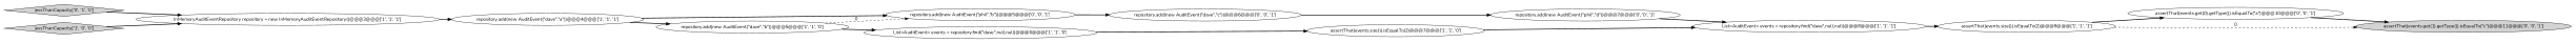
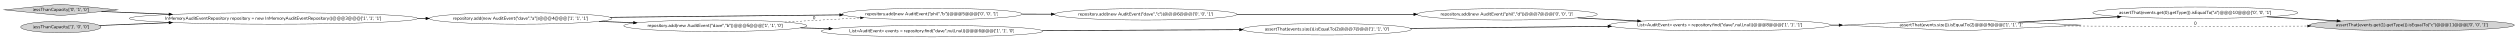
  digraph {
    fontname=Nunito
    rankdir=LR
    node [fillcolor=white fontname=Nunito shape=ellipse style=filled]
    edge [fontname=Nunito style=bold]
    n1 [label="repository.add(new AuditEvent(\"dave\",\"a\"))@@@4@@@['1', '1', '1']"]
    n2 [label="repository.add(new AuditEvent(\"phil\",\"b\"))@@@5@@@['0', '0', '1']"]
    n3 [label="repository.add(new AuditEvent(\"dave\",\"b\"))@@@5@@@['1', '1', '0']"]
    n4 [label="repository.add(new AuditEvent(\"dave\",\"c\"))@@@6@@@['0', '0', '1']"]
    n5 [label="List<AuditEvent> events = repository.find(\"dave\",null,null)@@@6@@@['1', '1', '0']"]
    n6 [label="assertThat(events.get(0).getType()).isEqualTo(\"a\")@@@10@@@['0', '0', '1']"]
    n7 [fillcolor=lightgray label="assertThat(events.get(1).getType()).isEqualTo(\"c\")@@@11@@@['0', '0', '1']"]
    n8 [label="InMemoryAuditEventRepository repository = new InMemoryAuditEventRepository()@@@3@@@['1', '1', '1']"]
    n9 [label="repository.add(new AuditEvent(\"phil\",\"d\"))@@@7@@@['0', '0', '1']"]
    n10 [label="List<AuditEvent> events = repository.find(\"dave\",null,null)@@@8@@@['1', '1', '1']"]
    n11 [label="assertThat(events.size()).isEqualTo(2)@@@7@@@['1', '1', '0']"]
-   n12 [label="assertThat(events.size()).isEqualTo(2)@@@9@@@['1', '1', '1']"]
+   n12 [label="assertThat(events.size()).isEqualTo(2)@@@9@@@['1', '1', '1']" shape=diamond]
    n13 [fillcolor=lightgray label="lessThanCapacity['0', '1', '0']" shape=diamond]
-   n14 [fillcolor=lightgray label="lessThanCapacity['1', '0', '0']" shape=diamond]
+   n14 [fillcolor=lightgray label="lessThanCapacity['1', '0', '0']"]
    n1 -> n2
    n1 -> n3
    n2 -> n4
    n3 -> n2 [label=0 style=dashed]
    n3 -> n5
    n4 -> n9
    n5 -> n11
    n6 -> n7
    n8 -> n1
    n9 -> n10
    n10 -> n12
    n11 -> n10
    n12 -> n6
    n12 -> n7 [label=0 style=dashed]
    n13 -> n8
    n14 -> n8
  }
